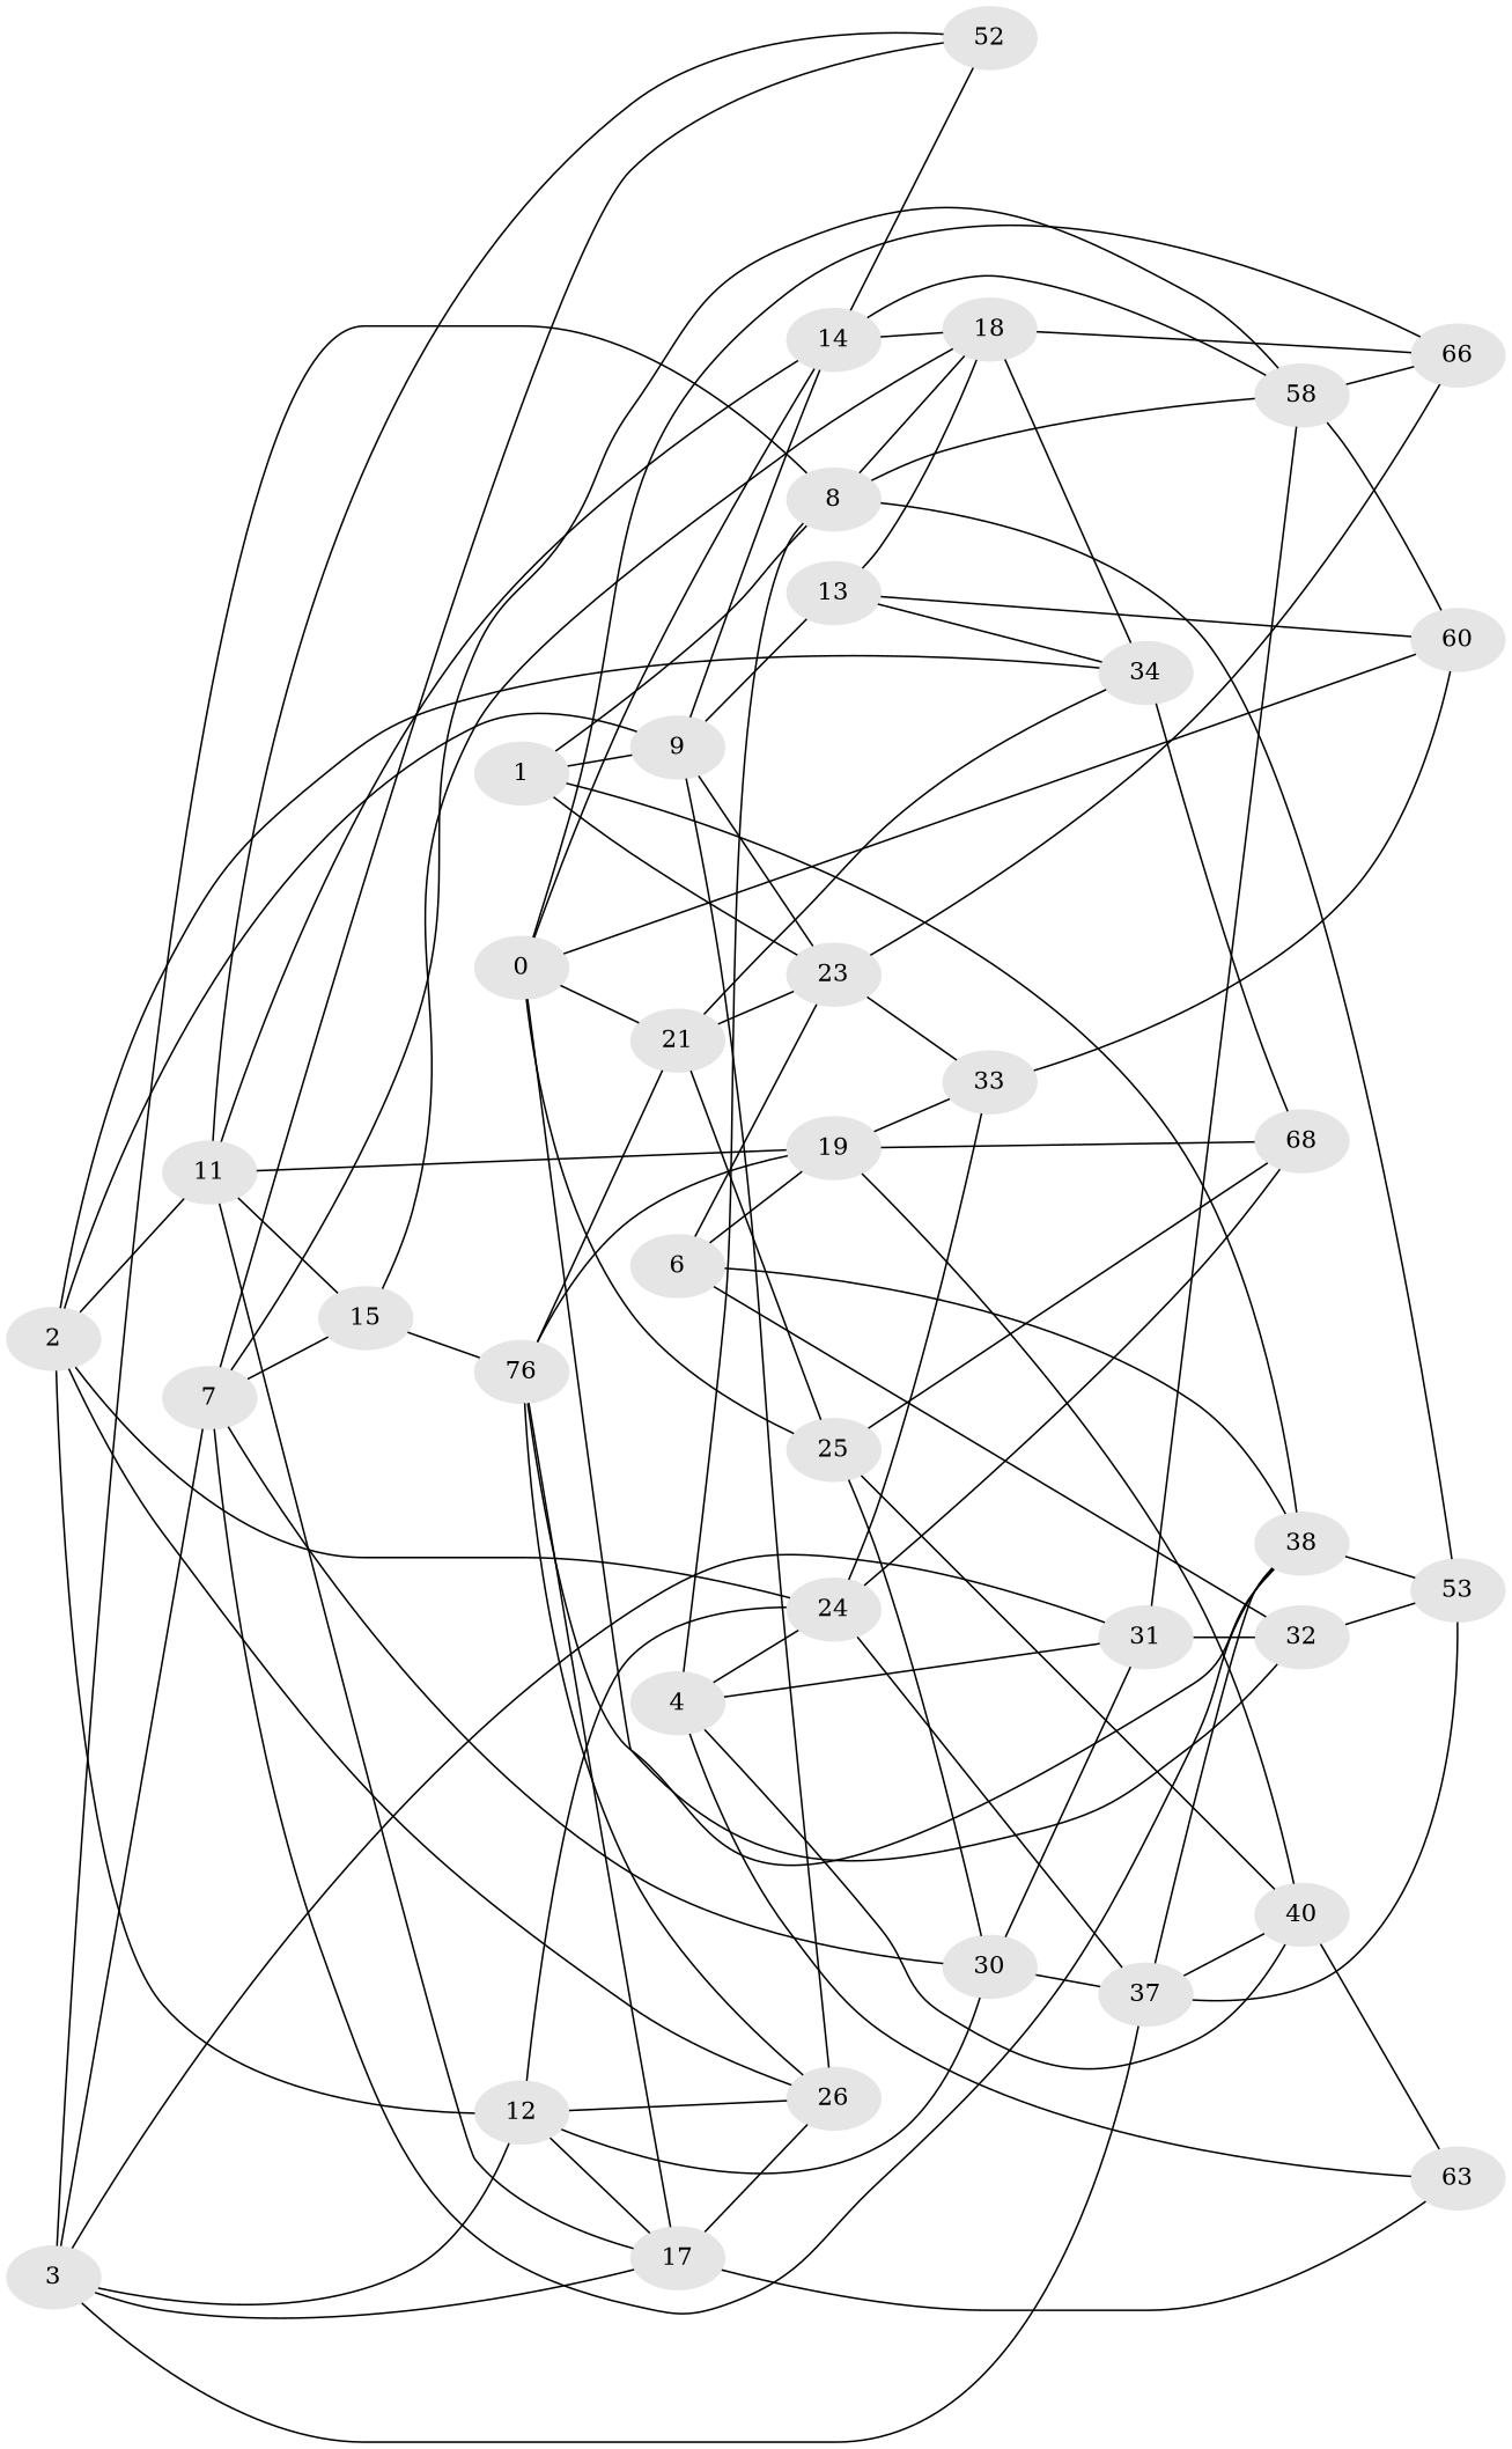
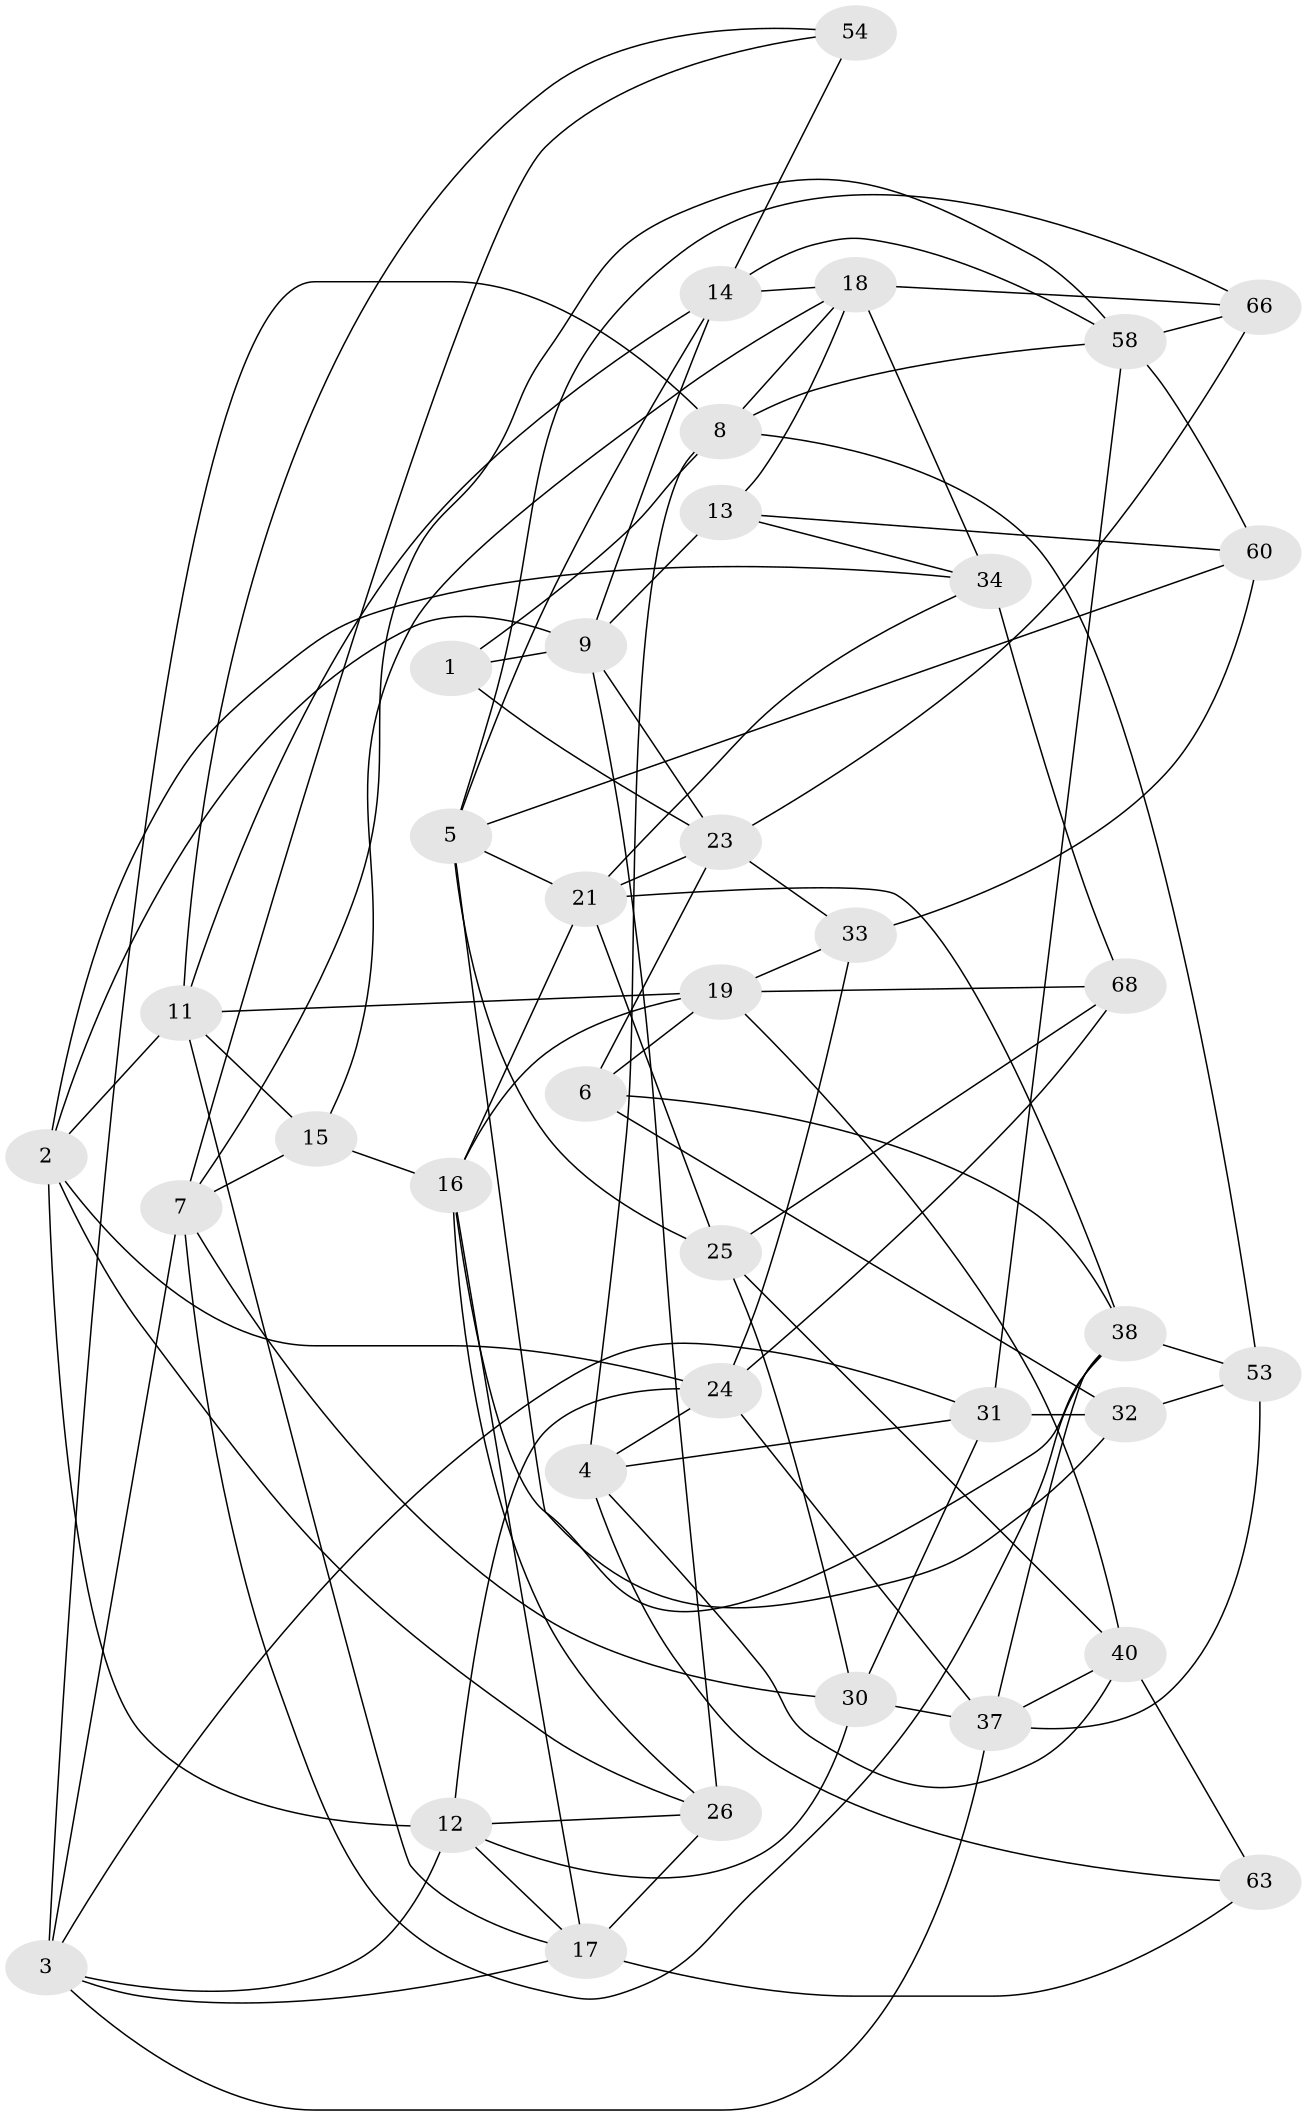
  graph {
    rankdir=LR
    node [color=gray90 style=filled]
    1 [super="+10"]
    8 [super="+47"]
    9 [super="+44"]
    23 [super="+49"]
    38 [super="+39"]
    58 [super="+67"]
    18 [super="+29"]
    53
    26 [super="+43"]
    14 [super="+51"]
    13
    66
    33
    2 [super="+42"]
    11 [super="+45"]
    12 [super="+65"]
    24 [super="+55"]
    34 [super="+41"]
    17 [super="+27"]
    19 [super="+28"]
    15 [super="+35"]
-   52
+   52 [label=54]
    30 [super="+59"]
    37 [super="+64"]
    68
    3 [super="+61"]
    7 [super="+48"]
    31 [super="+54"]
    63
    32
    40 [super="+62"]
    4 [super="+20"]
-   5 [super="+57" label=0]
+   5 [super="+57"]
    21 [super="+46"]
    25 [super="+50"]
    60
    6
-   16 [super="+22" label=76]
+   16 [super="+22"]
    1 -- 8
    1 -- 9
    1 -- 23
-   1 -- 38
+   21 -- 38
    8 -- 58
    8 -- 18
    8 -- 53
    9 -- 23
    9 -- 26
    9 -- 14
    9 -- 13
    23 -- 66
    23 -- 33
    38 -- 53
    58 -- 66
    58 -- 60
    18 -- 66
    18 -- 34
    14 -- 58
    14 -- 18
    14 -- 52
    13 -- 18
    13 -- 34
    13 -- 60
    33 -- 60
    2 -- 9
    2 -- 26
    2 -- 11
    2 -- 12
    2 -- 24
    2 -- 34
    11 -- 14
    11 -- 17
    11 -- 19
    11 -- 15
    11 -- 52
    12 -- 26
    12 -- 24
    12 -- 17
    12 -- 30
    24 -- 33
    24 -- 37
    24 -- 68
    34 -- 68
    17 -- 26
    17 -- 63
    19 -- 33
    19 -- 68
    19 -- 40
    15 -- 18
    15 -- 16
    30 -- 37
    30 -- 31
    37 -- 38
    37 -- 53
    37 -- 40
    3 -- 8
    3 -- 12
    3 -- 17
    3 -- 37
    3 -- 7
    3 -- 31
    7 -- 38
    7 -- 58
    7 -- 15
    7 -- 52
    7 -- 30
    31 -- 58
    31 -- 32
    32 -- 53
    40 -- 63
    4 -- 8
    4 -- 24
    4 -- 31
    4 -- 63 [weight=2]
    4 -- 40
    5 -- 14
    5 -- 66
    5 -- 32
    5 -- 21
    5 -- 25
    5 -- 60
    21 -- 23
    21 -- 34
    21 -- 25
    25 -- 30 [weight=2]
    25 -- 68
    25 -- 40
    6 -- 23
    6 -- 38
    6 -- 19
    6 -- 32
    16 -- 38
    16 -- 26
    16 -- 17
    16 -- 19
    16 -- 21
  }
